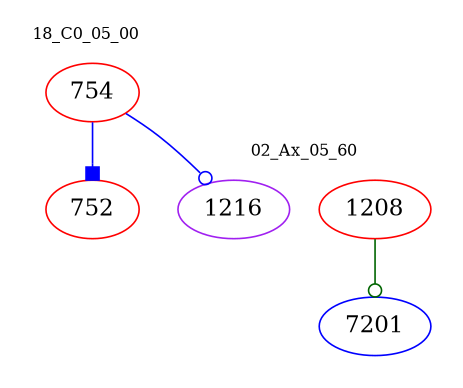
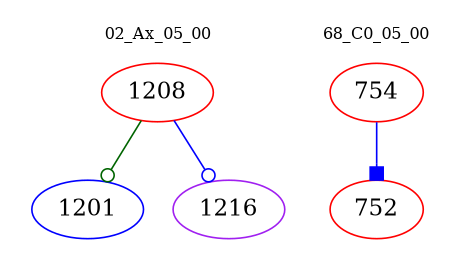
  digraph {
    node [color=red]
    edge [arrowhead=odot color=blue]
    n1 [label=1208]
-   n2 [color=blue label=7201]
+   n2 [color=blue label=1201]
    n3 [color=purple label=1216]
    n4 [label=754]
    n5 [label=752]
    subgraph cluster_1 {
      color=white
      fontsize=10
-     label="02_Ax_05_60"
+     label="02_Ax_05_00"
      n1
      n2
      n3
    }
    subgraph cluster_2 {
      color=white
      fontsize=10
-     label="18_C0_05_00"
+     label="68_C0_05_00"
      n4
      n5
    }
    n1 -> n2 [color=darkgreen]
-   n4 -> n3
+   n1 -> n3
    n4 -> n5 [arrowhead=box]
  }
